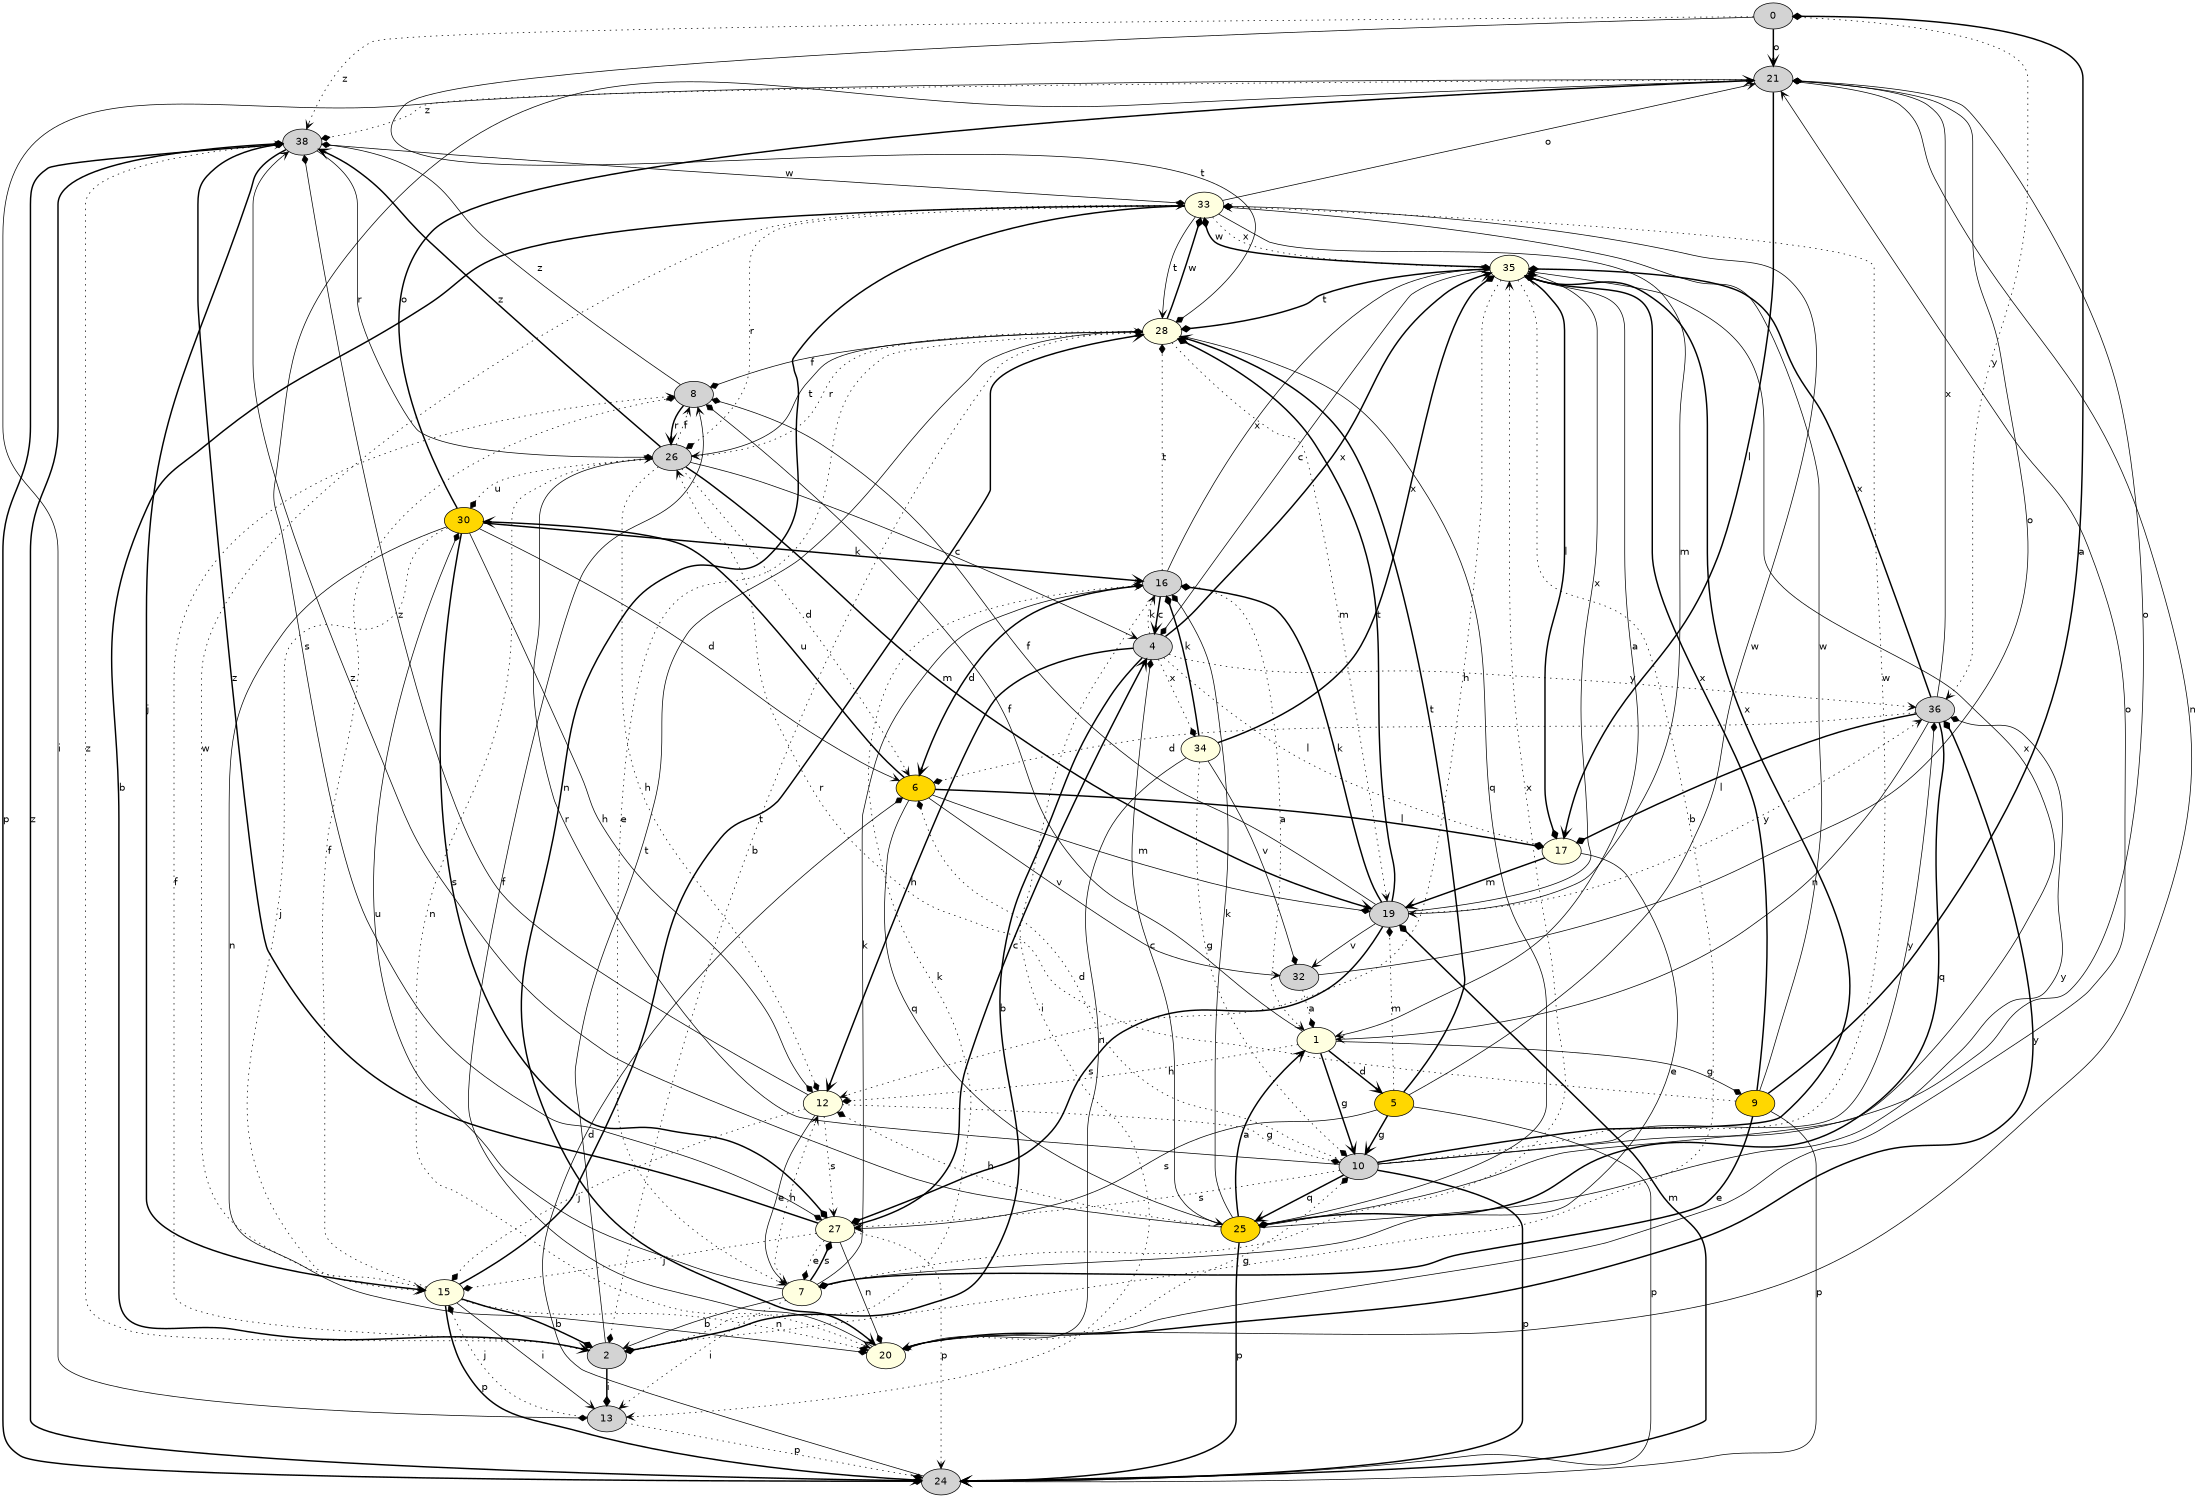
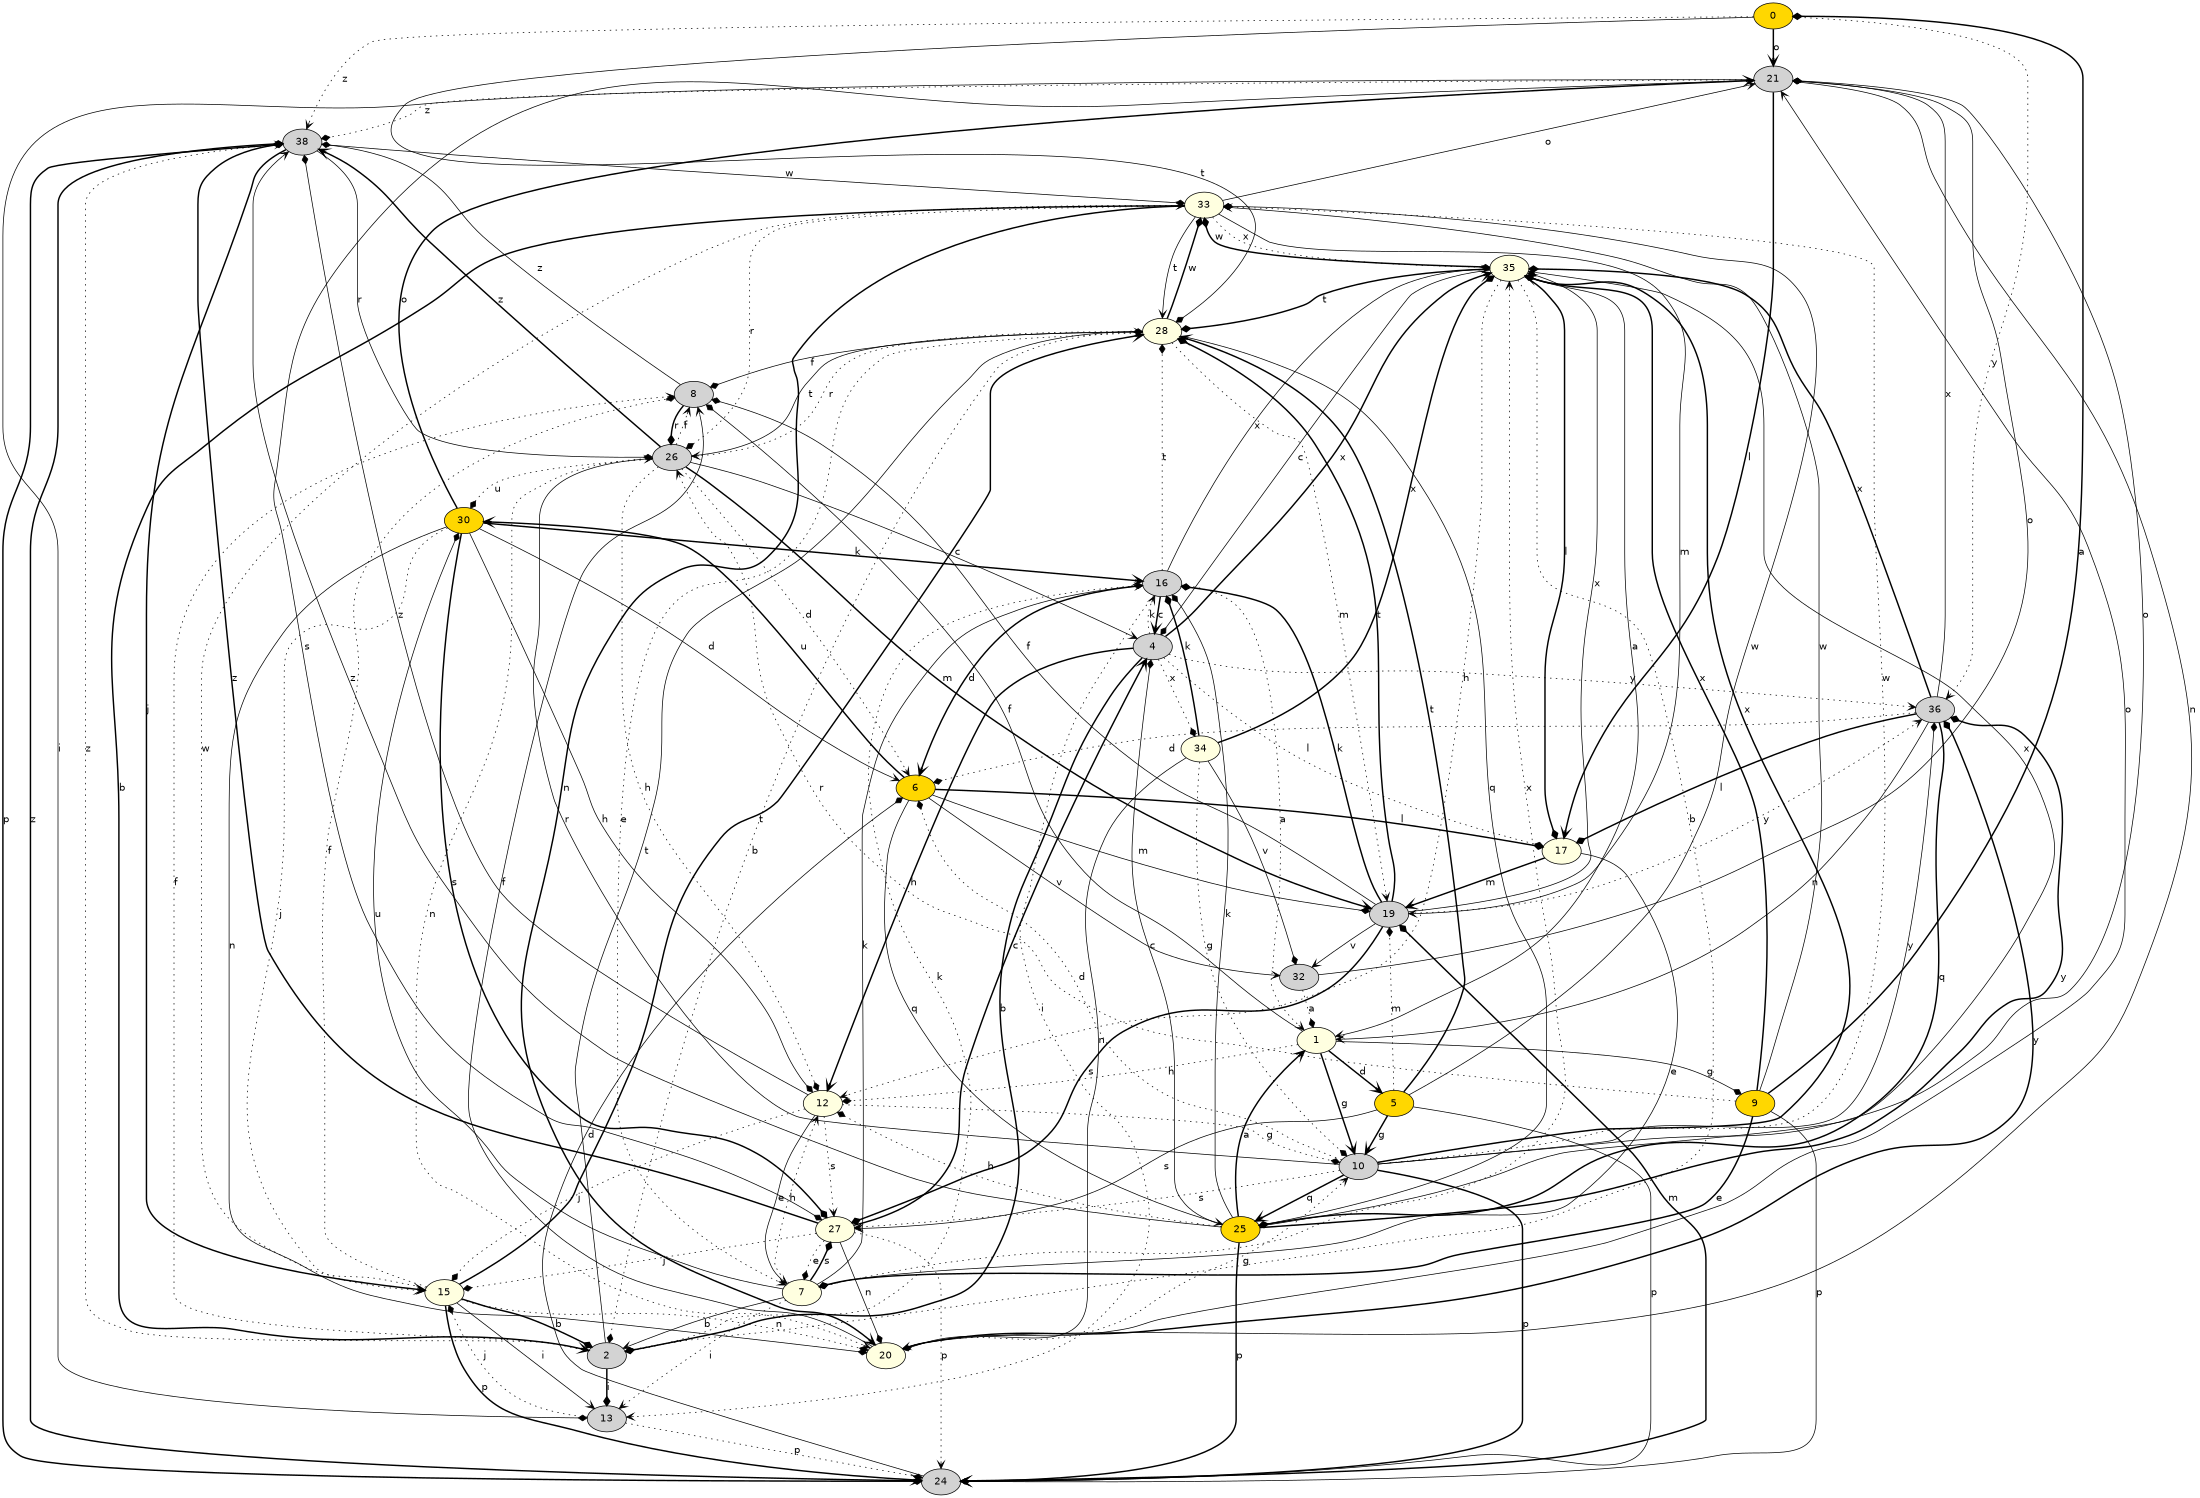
  strict digraph {
    fontname="DejaVu Sans"
    node [fillcolor=lightgrey fontname="DejaVu Sans" style=filled]
    edge [arrowhead=diamond fontname="DejaVu Sans" style=solid]
-   0
+   0 [fillcolor=gold]
    21
    28 [fillcolor=lightyellow]
    36
    38
    13
    17 [fillcolor=lightyellow]
    27 [fillcolor=lightyellow]
    20 [fillcolor=lightyellow]
    8
    2
    19
    33 [fillcolor=lightyellow]
    25 [fillcolor=gold]
    7 [fillcolor=lightyellow]
    26
    1 [fillcolor=lightyellow]
    35 [fillcolor=lightyellow]
    6 [fillcolor=gold]
    24
    15 [fillcolor=lightyellow]
    5 [fillcolor=gold]
    9 [fillcolor=gold]
    10
    12 [fillcolor=lightyellow]
    16
    4
    34 [fillcolor=lightyellow]
    32
    30 [fillcolor=gold]
    0 -> 21 [arrowhead=vee label=o style=bold]
    0 -> 28 [label=t]
    0 -> 36 [arrowhead=vee label=y style=dotted]
    0 -> 38 [arrowhead=vee label=z style=dotted]
    21 -> 38 [label=z style=dotted]
    21 -> 13 [label=i]
    21 -> 17 [arrowhead=vee label=l style=bold]
    21 -> 27 [label=s]
    21 -> 20 [arrowhead=vee label=n]
    28 -> 8 [label=f]
    28 -> 2 [label=b style=dotted]
    28 -> 19 [arrowhead=vee label=m style=dotted]
    28 -> 33 [label=w style=bold]
    28 -> 25 [label=q]
    28 -> 7 [arrowhead=vee label=e style=dotted]
    28 -> 26 [arrowhead=vee label=r style=dotted]
    36 -> 21 [label=x]
    36 -> 17 [label=l style=bold]
    36 -> 25 [label=q style=bold]
    36 -> 1 [arrowhead=vee label=n]
    36 -> 35 [label=x style=bold]
    36 -> 6 [label=d style=dotted]
    38 -> 33 [label=w]
    38 -> 26 [label=r]
    38 -> 24 [label=p style=bold]
    38 -> 15 [arrowhead=vee label=j style=bold]
    13 -> 24 [label=p style=dotted]
    13 -> 15 [label=j style=dotted]
    17 -> 19 [arrowhead=vee label=m style=bold]
    17 -> 7 [label=e]
    27 -> 38 [label=z style=bold]
    27 -> 20 [label=n]
    27 -> 7 [label=e style=dotted]
    27 -> 24 [arrowhead=vee label=p style=dotted]
    27 -> 15 [label=j style=dotted]
    27 -> 4 [arrowhead=vee label=c style=bold]
    20 -> 21 [arrowhead=vee label=o]
    20 -> 36 [label=y style=bold]
    20 -> 8 [arrowhead=vee label=f]
-   20 -> 10 [label=g style=dotted]
+   20 -> 10 [arrowhead=vee label=g style=dotted]
    8 -> 38 [label=z]
-   8 -> 26 [arrowhead=vee label=r style=bold]
+   8 -> 26 [label=r style=bold]
    2 -> 28 [label=t]
    2 -> 38 [arrowhead=vee label=z style=dotted]
    2 -> 13 [label=i style=bold]
    2 -> 8 [arrowhead=vee label=f style=dotted]
    2 -> 16 [label=k style=dotted]
    19 -> 28 [label=t style=bold]
    19 -> 36 [arrowhead=vee label=y style=dotted]
    19 -> 27 [label=s style=bold]
    19 -> 8 [label=f]
    19 -> 35 [label=x]
    19 -> 16 [label=k style=bold]
    19 -> 32 [arrowhead=vee label=v]
    33 -> 21 [arrowhead=vee label=o]
    33 -> 28 [arrowhead=vee label=t]
    33 -> 20 [arrowhead=vee label=n style=bold]
    33 -> 2 [arrowhead=vee label=b style=bold]
    33 -> 19 [arrowhead=vee label=m]
    33 -> 26 [label=r style=dotted]
    33 -> 35 [label=x style=dotted]
-   25 -> 36 [label=y]
+   25 -> 36 [label=y style=bold]
    25 -> 38 [arrowhead=vee label=z]
    25 -> 1 [arrowhead=vee label=a style=bold]
    25 -> 35 [arrowhead=vee label=x]
    25 -> 24 [arrowhead=vee label=p style=bold]
    25 -> 12 [label=h style=dotted]
    25 -> 16 [label=k]
    25 -> 4 [label=c]
    7 -> 13 [arrowhead=vee label=i style=dotted]
    7 -> 27 [label=s style=bold]
    7 -> 2 [arrowhead=vee label=b]
    7 -> 35 [arrowhead=vee label=x style=dotted]
    7 -> 12 [arrowhead=vee label=h style=dotted]
    7 -> 16 [arrowhead=vee label=k]
    7 -> 30 [label=u]
    26 -> 28 [arrowhead=vee label=t]
    26 -> 38 [arrowhead=vee label=z style=bold]
    26 -> 20 [arrowhead=vee label=n style=dotted]
    26 -> 8 [arrowhead=vee label=f style=dotted]
    26 -> 19 [arrowhead=vee label=m style=bold]
    26 -> 6 [arrowhead=vee label=d style=dotted]
    26 -> 12 [label=h style=dotted]
    26 -> 4 [arrowhead=vee label=c]
    26 -> 30 [label=u style=dotted]
    1 -> 8 [label=f]
    1 -> 5 [arrowhead=vee label=d style=bold]
    1 -> 9 [label=g]
    1 -> 10 [arrowhead=vee label=g style=bold]
    1 -> 12 [label=h style=dotted]
    35 -> 28 [label=t style=bold]
    35 -> 17 [label=l style=bold]
    35 -> 2 [label=b style=dotted]
    35 -> 33 [label=w style=bold]
    35 -> 1 [arrowhead=vee label=a]
    35 -> 12 [arrowhead=vee label=h style=dotted]
    35 -> 4 [label=c]
    6 -> 17 [label=l style=bold]
    6 -> 19 [label=m]
    6 -> 25 [arrowhead=vee label=q]
    6 -> 32 [arrowhead=vee label=v]
    6 -> 30 [arrowhead=vee label=u style=bold]
    24 -> 38 [label=z style=bold]
    24 -> 19 [label=m style=bold]
    24 -> 6 [label=d]
    15 -> 28 [arrowhead=vee label=t style=bold]
    15 -> 13 [arrowhead=vee label=i]
    15 -> 20 [label=n style=dotted]
    15 -> 8 [label=f style=dotted]
    15 -> 2 [label=b style=bold]
    15 -> 33 [arrowhead=vee label=w style=dotted]
    15 -> 24 [arrowhead=vee label=p style=bold]
    5 -> 28 [arrowhead=vee label=t style=bold]
    5 -> 27 [arrowhead=vee label=s]
    5 -> 19 [label=m style=dotted]
    5 -> 33 [label=w]
    5 -> 24 [arrowhead=vee label=p]
    5 -> 10 [arrowhead=vee label=g style=bold]
    9 -> 0 [label=a style=bold]
    9 -> 33 [arrowhead=vee label=w]
    9 -> 7 [label=e style=bold]
    9 -> 26 [arrowhead=vee label=r style=dotted]
    9 -> 35 [arrowhead=vee label=x style=bold]
-   9 -> 24 [arrowhead=vee label=p]
+   9 -> 24 [label=p]
    10 -> 21 [label=o]
    10 -> 36 [label=y]
    10 -> 27 [arrowhead=vee label=s style=dotted]
    10 -> 33 [label=w style=dotted]
    10 -> 25 [arrowhead=vee label=q style=bold]
    10 -> 26 [arrowhead=vee label=r]
    10 -> 35 [label=x style=bold]
    10 -> 6 [label=d style=dotted]
    10 -> 24 [arrowhead=vee label=p style=bold]
    12 -> 38 [label=z]
    12 -> 27 [arrowhead=vee label=s style=dotted]
    12 -> 7 [arrowhead=vee label=e]
    12 -> 15 [label=j style=dotted]
    12 -> 10 [label=g style=dotted]
    16 -> 28 [label=t style=dotted]
    16 -> 13 [arrowhead=vee label=i style=dotted]
    16 -> 1 [arrowhead=vee label=a style=dotted]
    16 -> 35 [arrowhead=vee label=x]
    16 -> 6 [arrowhead=vee label=d style=bold]
    16 -> 4 [arrowhead=vee label=c style=bold]
    4 -> 36 [arrowhead=vee label=y style=dotted]
    4 -> 17 [label=l style=dotted]
    4 -> 2 [label=b style=bold]
    4 -> 35 [arrowhead=vee label=x style=bold]
    4 -> 12 [arrowhead=vee label=h style=bold]
    4 -> 16 [arrowhead=vee label=k style=dotted]
    4 -> 34 [label=x style=dotted]
    34 -> 20 [label=n]
    34 -> 35 [label=x style=bold]
    34 -> 10 [label=g style=dotted]
    34 -> 16 [label=k style=bold]
    34 -> 32 [label=v]
    32 -> 21 [label=o]
    32 -> 1 [label=a style=dotted]
    30 -> 21 [arrowhead=vee label=o style=bold]
    30 -> 27 [label=s style=bold]
    30 -> 20 [label=n]
    30 -> 6 [arrowhead=vee label=d]
    30 -> 15 [arrowhead=vee label=j style=dotted]
    30 -> 12 [label=h]
    30 -> 16 [arrowhead=vee label=k style=bold]
  }
